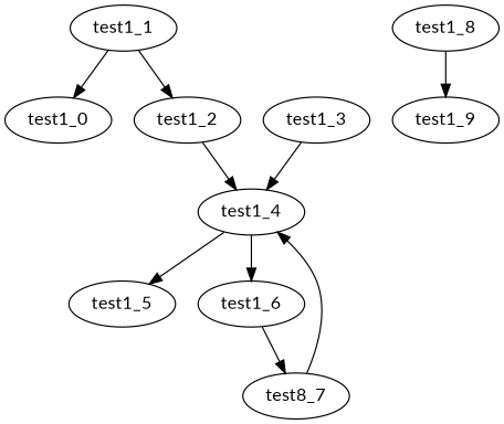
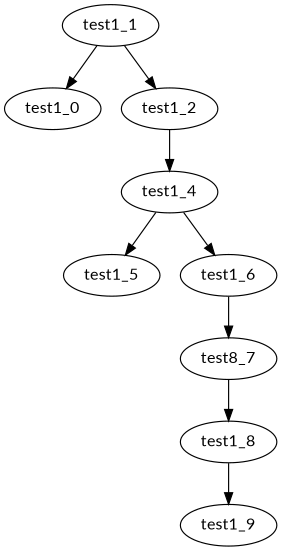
  digraph {
    fontname=Lato
    node [fontname=Lato]
    edge [fontname=Lato]
    test1_1
    test1_0
    test1_2
    test1_4
-   test1_3
    test1_5
    test1_6
    n8 [label=test8_7]
    test1_8
    test1_9
    test1_1 -> test1_0
    test1_1 -> test1_2
    test1_2 -> test1_4
    test1_4 -> test1_5
    test1_4 -> test1_6
-   test1_3 -> test1_4
    test1_6 -> n8
-   n8 -> test1_4
+   n8 -> test1_8
    test1_8 -> test1_9
  }
